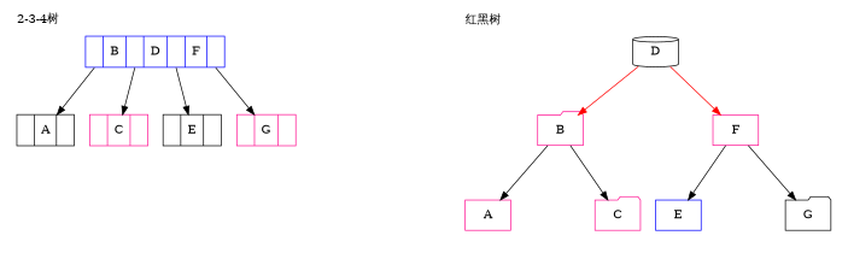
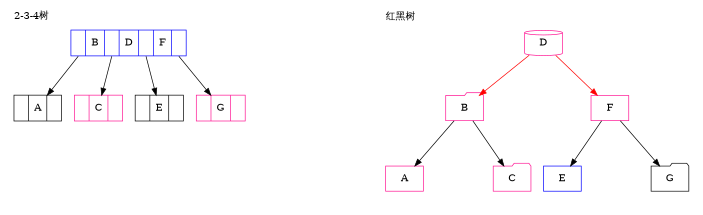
  digraph {
    labeljust=l
    labelloc=t
    splines=line
    node [shape=circle color=deeppink]
    n1 [label="<f1> | B | <f2> | D | <f3> | F | <f4>" shape=record color=blue]
    n2 [label="<f1> | A | <f2>" shape=record color=black]
    n3 [label="<f1> | C | <f2>" shape=record]
    n4 [label="<f1> | E | <f2>" shape=record color=black]
    n5 [label="<f1> | G | <f2>" shape=record]
    t_0 [style=invis color=""]
    t_1 [style=invis color=""]
    t_2 [style=invis color=""]
-   n9 [label=D shape=cylinder color=black]
+   n9 [label=D shape=cylinder]
    n10 [label=B shape=folder]
    v3_1 [style=invis color=""]
    n12 [label=F shape=box]
    n13 [label=A shape=box]
    v3_2 [style=invis color=""]
    n15 [label=C shape=folder]
    n16 [label=E shape=box color=blue]
    v3_3 [style=invis color=""]
    n18 [label=G shape=folder color=black]
    subgraph cluster_1 {
      label="2-3-4树"
      penwidth=0
      n1
      n2
      n3
      n4
      n5
    }
    subgraph cluster_2 {
      penwidth=0
      t_0
      t_1
      t_2
    }
    subgraph cluster_3 {
      label="红黑树"
      penwidth=0
      n9
      n10
      v3_1
      n12
      n13
      v3_2
      n15
      n16
      v3_3
      n18
    }
    n1 -> n2 [tailport=f1]
    n1 -> n3 [tailport=f2]
    n1 -> n4 [tailport=f3]
    n1 -> n5 [tailport=f4]
    t_0 -> t_1 [style=invis]
    t_0 -> t_2 [style=invis]
    t_1 -> t_2 [constraint=false minlen=3 style=invis]
    n9 -> n10 [color=red]
    n9 -> v3_1 [style=invis]
    n9 -> n12 [color=red]
    n10 -> n13
    n10 -> v3_2 [style=invis]
    n10 -> n15
    n12 -> n16
    n12 -> v3_3 [style=invis]
    n12 -> n18
  }
